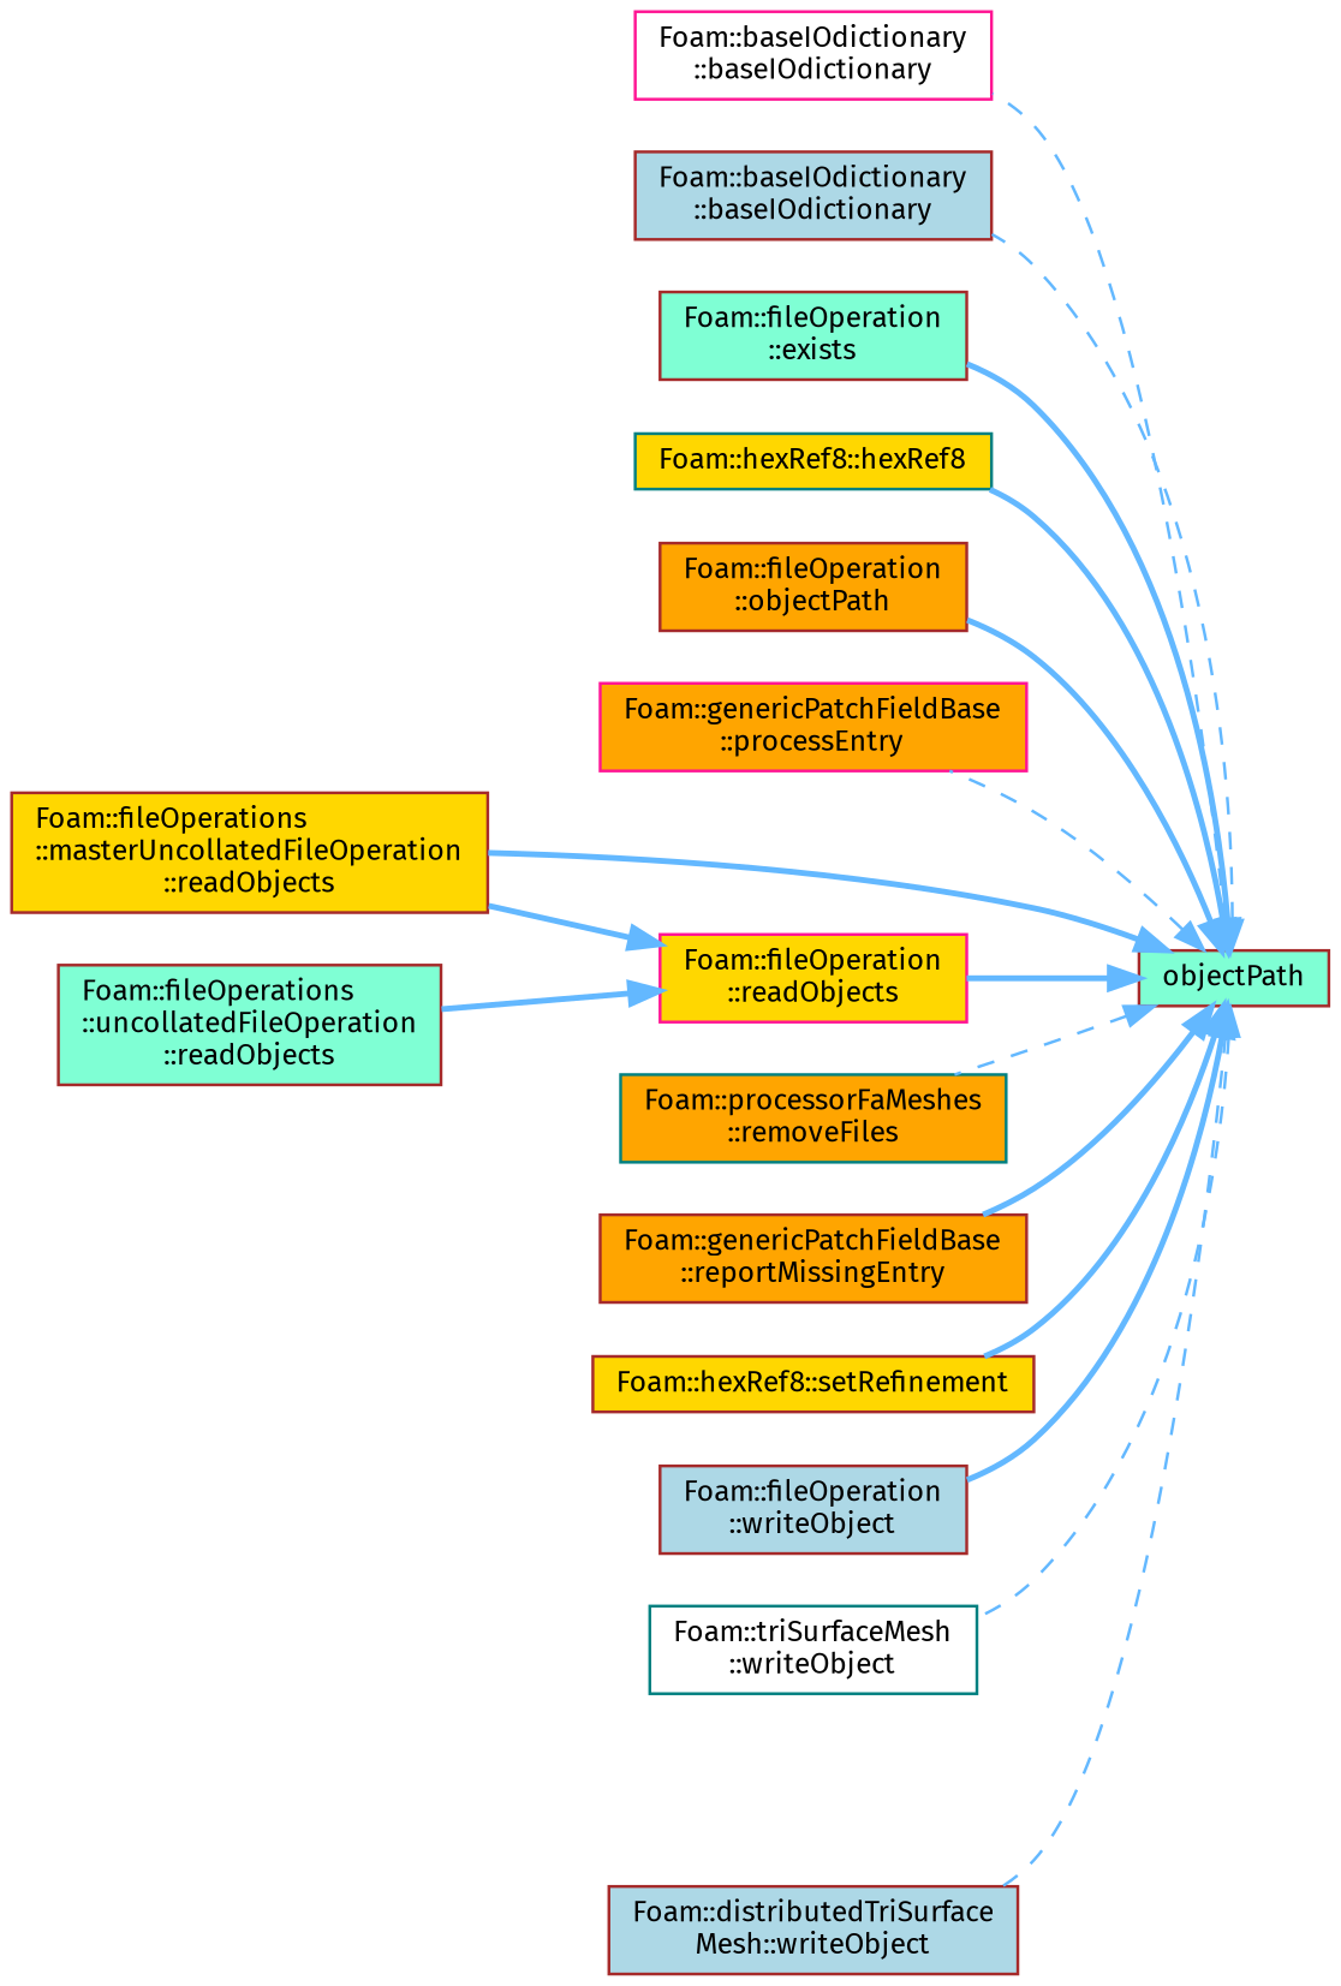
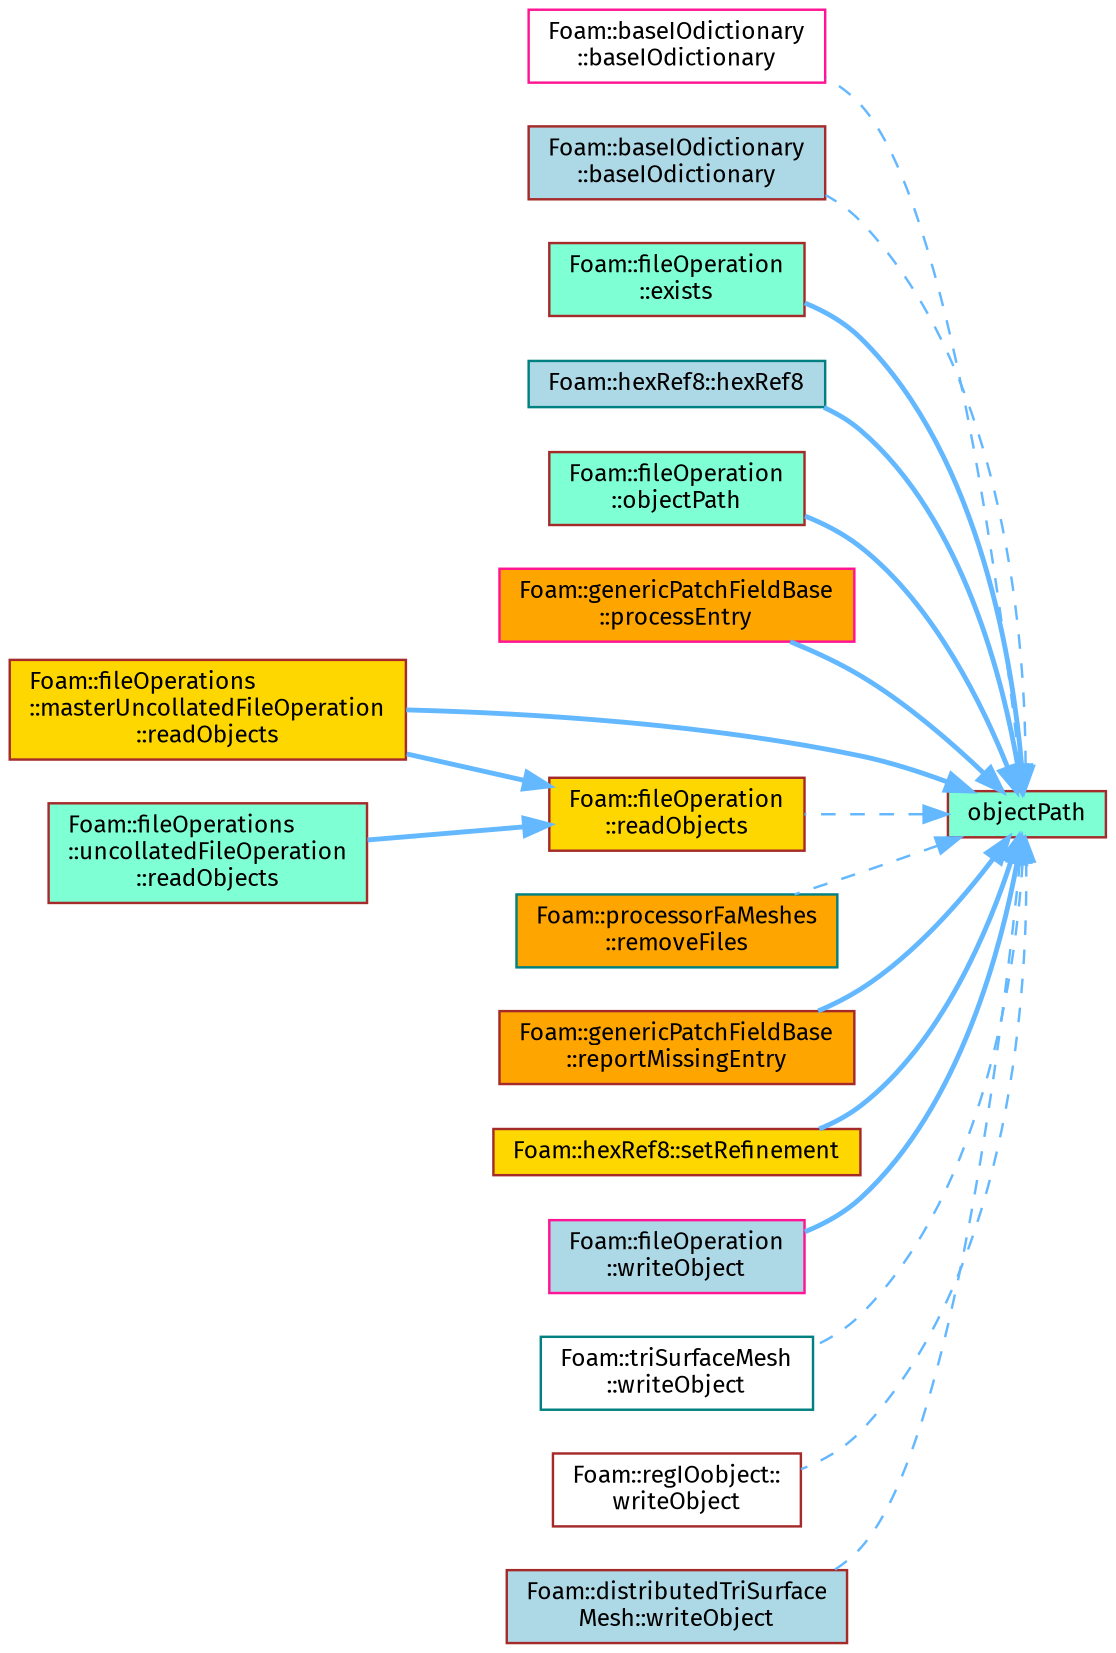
  digraph {
    fontname="Fira Sans"
    rankdir=RL
    node [color=brown fillcolor=aquamarine fontname="Fira Sans" fontsize=10 shape=box style=filled]
    edge [color=steelblue1 dir=back fontname="Fira Sans" fontsize=10 labelfontname=Helvetica labelfontsize=10 style=bold]
    n1 [fontcolor=black height=0.2 label=objectPath width=0.4]
    n2 [color=deeppink fillcolor=white height=0.2 label="Foam::baseIOdictionary\l::baseIOdictionary" width=0.4]
    n3 [fillcolor=lightblue height=0.2 label="Foam::baseIOdictionary\l::baseIOdictionary" width=0.4]
    n4 [height=0.2 label="Foam::fileOperation\l::exists" width=0.4]
-   n5 [color=teal fillcolor=gold height=0.2 label="Foam::hexRef8::hexRef8" width=0.4]
-   n6 [fillcolor=orange height=0.2 label="Foam::fileOperation\l::objectPath" width=0.4]
+   n5 [color=teal fillcolor=lightblue height=0.2 label="Foam::hexRef8::hexRef8" width=0.4]
+   n6 [height=0.2 label="Foam::fileOperation\l::objectPath" width=0.4]
    n7 [color=deeppink fillcolor=orange height=0.2 label="Foam::genericPatchFieldBase\l::processEntry" width=0.4]
-   n8 [color=deeppink fillcolor=gold height=0.2 label="Foam::fileOperation\l::readObjects" width=0.4]
+   n8 [fillcolor=gold height=0.2 label="Foam::fileOperation\l::readObjects" width=0.4]
    n9 [fillcolor=gold height=0.2 label="Foam::fileOperations\l::masterUncollatedFileOperation\l::readObjects" width=0.4]
    n10 [color=teal fillcolor=orange height=0.2 label="Foam::processorFaMeshes\l::removeFiles" width=0.4]
    n11 [fillcolor=orange height=0.2 label="Foam::genericPatchFieldBase\l::reportMissingEntry" width=0.4]
    n12 [fillcolor=gold height=0.2 label="Foam::hexRef8::setRefinement" width=0.4]
-   n13 [fillcolor=lightblue height=0.2 label="Foam::fileOperation\l::writeObject" width=0.4]
+   n13 [color=deeppink fillcolor=lightblue height=0.2 label="Foam::fileOperation\l::writeObject" width=0.4]
    n14 [color=teal fillcolor=white height=0.2 label="Foam::triSurfaceMesh\l::writeObject" width=0.4]
+   n15 [fillcolor=white height=0.2 label="Foam::regIOobject::\lwriteObject" width=0.4]
    n16 [fillcolor=lightblue height=0.2 label="Foam::distributedTriSurface\lMesh::writeObject" width=0.4]
    n17 [height=0.2 label="Foam::fileOperations\l::uncollatedFileOperation\l::readObjects" width=0.4]
    n1 -> n2 [style=dashed]
    n1 -> n3 [style=dashed]
    n1 -> n4
    n1 -> n5
    n1 -> n6
-   n1 -> n7 [style=dashed]
-   n1 -> n8
+   n1 -> n7
+   n1 -> n8 [style=dashed]
    n1 -> n9
    n1 -> n10 [style=dashed]
    n1 -> n11
    n1 -> n12
    n1 -> n13
    n1 -> n14 [style=dashed]
+   n1 -> n15 [style=dashed]
    n1 -> n16 [style=dashed]
    n8 -> n9
    n8 -> n17
  }
